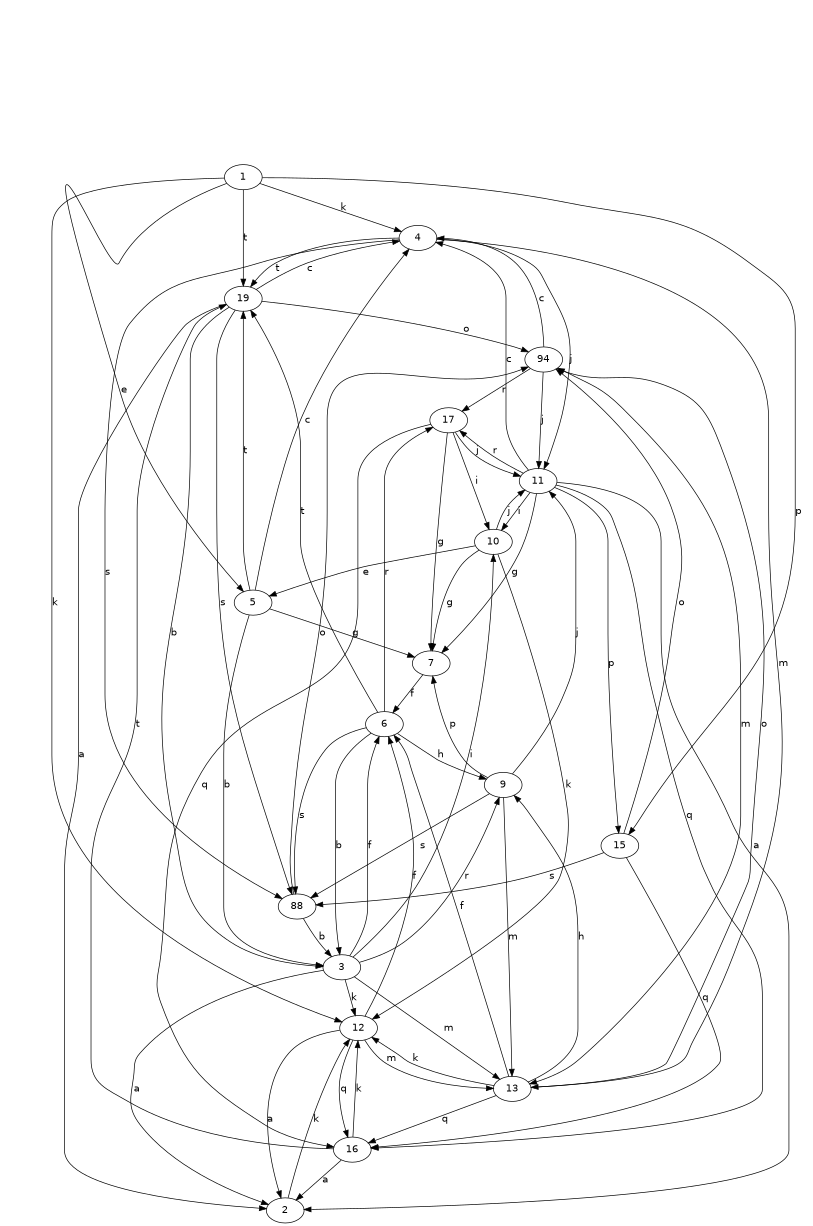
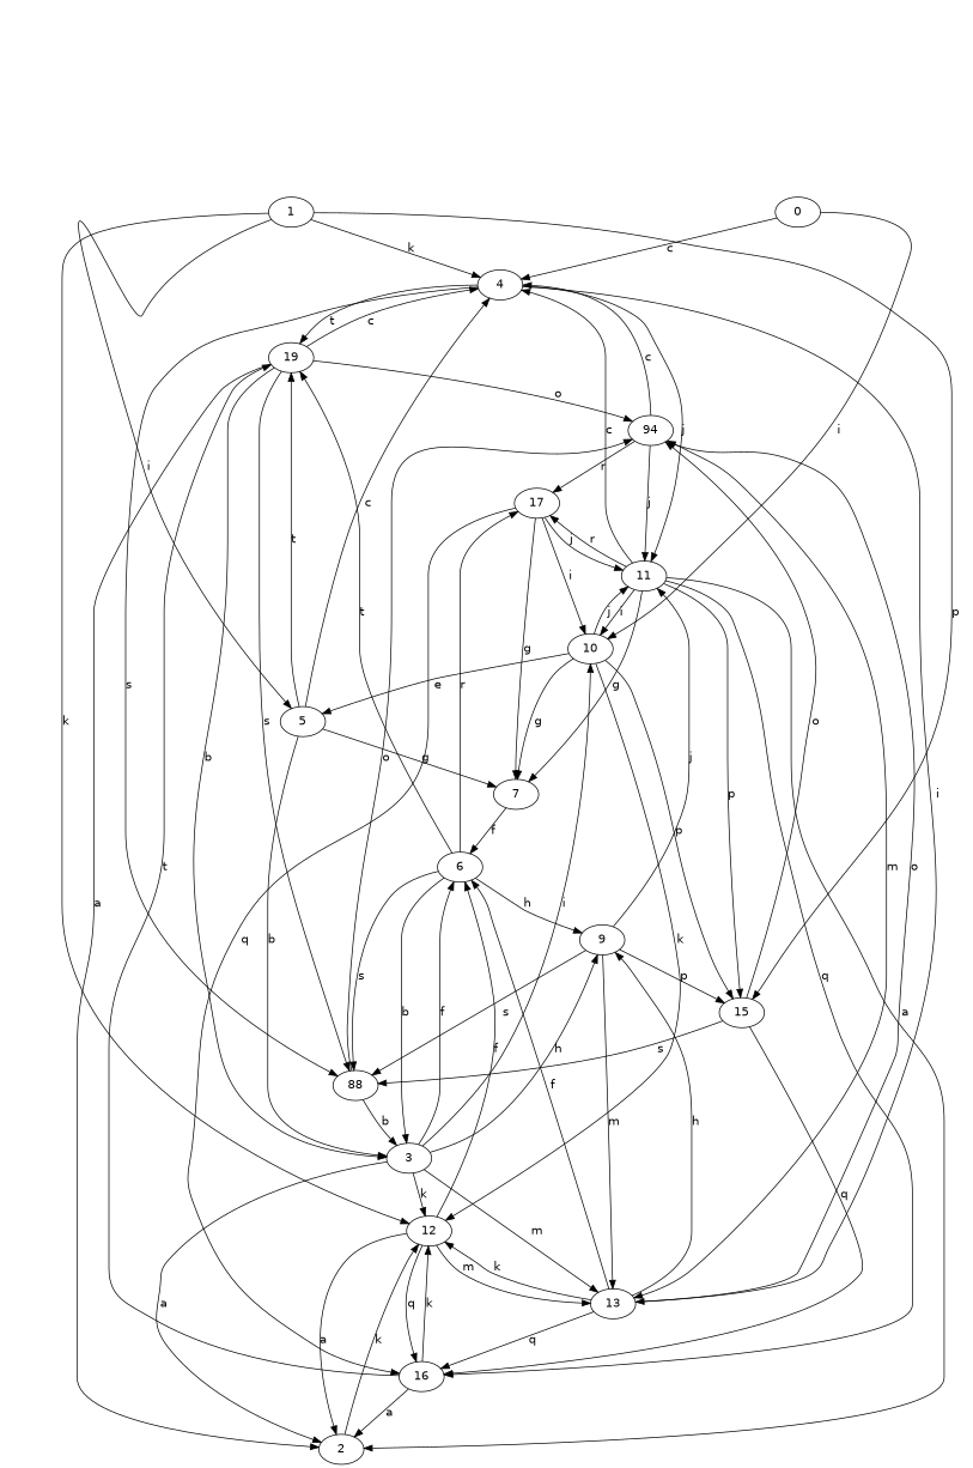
  strict digraph {
    fontname="DejaVu Sans"
    node [fontname="DejaVu Sans"]
    edge [fontname="DejaVu Sans"]
    1
    4
    5
    12
    15
    19
    13
    11
    n9 [label=88]
    3
    7
    2
    6
    16
    n15 [label=94]
    9
    10
    17
+   0
    1 -> 4 [label=k]
-   1 -> 5 [label=e]
+   1 -> 5 [label=i]
    1 -> 12 [label=k]
    1 -> 15 [label=p]
-   1 -> 19 [label=t]
    4 -> 19 [label=t]
-   4 -> 13 [label=m]
+   4 -> 13 [label=i]
    4 -> 11 [label=j]
    4 -> n9 [label=s]
    5 -> 4 [label=c]
    5 -> 19 [label=t]
    5 -> 3 [label=b]
    5 -> 7 [label=g]
    12 -> 13 [label=m]
    12 -> 2 [label=a]
    12 -> 6 [label=f]
    12 -> 16 [label=q]
    15 -> n9 [label=s]
    15 -> 16 [label=q]
    15 -> n15 [label=o]
    19 -> 4 [label=c]
    19 -> n9 [label=s]
    19 -> 3 [label=b]
    19 -> 2 [label=a]
    19 -> n15 [label=o]
    13 -> 12 [label=k]
    13 -> 6 [label=f]
    13 -> 16 [label=q]
    13 -> n15 [label=o]
    13 -> 9 [label=h]
    11 -> 4 [label=c]
    11 -> 15 [label=p]
    11 -> 7 [label=g]
    11 -> 2 [label=a]
    11 -> 16 [label=q]
    11 -> 10 [label=i]
    11 -> 17 [label=r]
    n9 -> 3 [label=b]
    n9 -> n15 [label=o]
    3 -> 12 [label=k]
    3 -> 13 [label=m]
    3 -> 2 [label=a]
    3 -> 6 [label=f]
-   3 -> 9 [label=r]
+   3 -> 9 [label=h]
    3 -> 10 [label=i]
    7 -> 6 [label=f]
    2 -> 12 [label=k]
    6 -> 19 [label=t]
    6 -> n9 [label=s]
    6 -> 3 [label=b]
    6 -> 9 [label=h]
    6 -> 17 [label=r]
    16 -> 12 [label=k]
    16 -> 19 [label=t]
    16 -> 2 [label=a]
    n15 -> 4 [label=c]
    n15 -> 13 [label=m]
    n15 -> 11 [label=j]
    n15 -> 17 [label=r]
-   9 -> 7 [label=p]
+   9 -> 15 [label=p]
    9 -> 13 [label=m]
    9 -> 11 [label=j]
    9 -> n9 [label=s]
    10 -> 5 [label=e]
    10 -> 12 [label=k]
+   10 -> 15 [label=p]
    10 -> 11 [label=j]
    10 -> 7 [label=g]
    17 -> 11 [label=j]
    17 -> 7 [label=g]
    17 -> 16 [label=q]
    17 -> 10 [label=i]
+   0 -> 4 [label=c]
+   0 -> 10 [label=i]
  }
